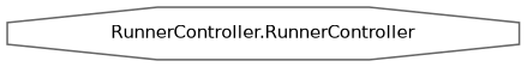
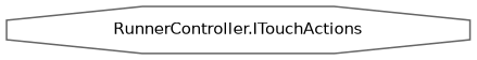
  digraph {
    rankdir=LR
-   n1 [color=grey40 fillcolor=white fontname=Helvetica fontsize=10 height=0.2 label="RunnerController.RunnerController" shape=octagon style=filled width=0.4]
+   n1 [color=grey40 fillcolor=white fontname=Helvetica fontsize=10 height=0.2 label="RunnerController.ITouchActions" shape=octagon style=filled width=0.4]
  }
